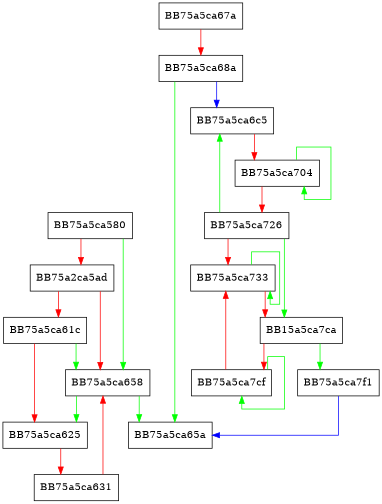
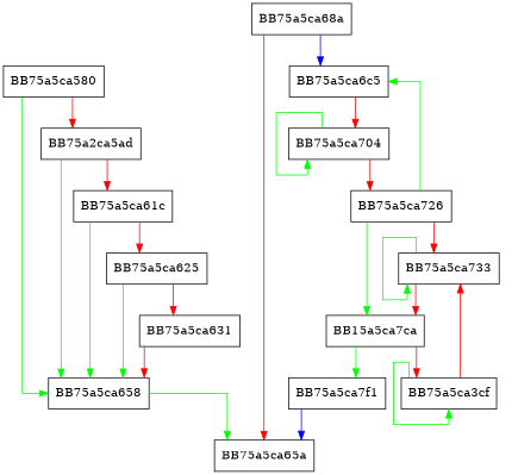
  digraph {
    splines=ortho
    node [shape=box]
    edge [color=green]
    BB75a5ca580
    BB75a5ca658
    n3 [label=BB75a2ca5ad]
    BB75a5ca65a
    BB75a5ca61c
    BB75a5ca625
    BB75a5ca631
    BB75a5ca68a
    BB75a5ca6c5
-   BB75a5ca67a
    BB75a5ca704
    BB75a5ca726
    n13 [label=BB15a5ca7ca]
    BB75a5ca733
    BB75a5ca7f1
-   BB75a5ca7cf
+   BB75a5ca7cf [label=BB75a5ca3cf]
    BB75a5ca580 -> BB75a5ca658
    BB75a5ca580 -> n3 [color=red]
    BB75a5ca658 -> BB75a5ca65a
-   n3 -> BB75a5ca658 [color=red]
+   n3 -> BB75a5ca658
    n3 -> BB75a5ca61c [color=red]
    BB75a5ca61c -> BB75a5ca658
    BB75a5ca61c -> BB75a5ca625 [color=red]
-   BB75a5ca658 -> BB75a5ca625
+   BB75a5ca625 -> BB75a5ca658
    BB75a5ca625 -> BB75a5ca631 [color=red]
    BB75a5ca631 -> BB75a5ca658 [color=red]
-   BB75a5ca68a -> BB75a5ca65a
+   BB75a5ca68a -> BB75a5ca65a [color=red]
    BB75a5ca68a -> BB75a5ca6c5 [color=blue]
    BB75a5ca6c5 -> BB75a5ca704 [color=red]
-   BB75a5ca67a -> BB75a5ca68a [color=red]
    BB75a5ca704 -> BB75a5ca704
    BB75a5ca704 -> BB75a5ca726 [color=red]
    BB75a5ca726 -> BB75a5ca6c5
    BB75a5ca726 -> n13
    BB75a5ca726 -> BB75a5ca733 [color=red]
    n13 -> BB75a5ca7f1
    n13 -> BB75a5ca7cf [color=red]
    BB75a5ca733 -> n13 [color=red]
    BB75a5ca733 -> BB75a5ca733
    BB75a5ca7f1 -> BB75a5ca65a [color=blue]
    BB75a5ca7cf -> BB75a5ca733 [color=red]
    BB75a5ca7cf -> BB75a5ca7cf
  }
